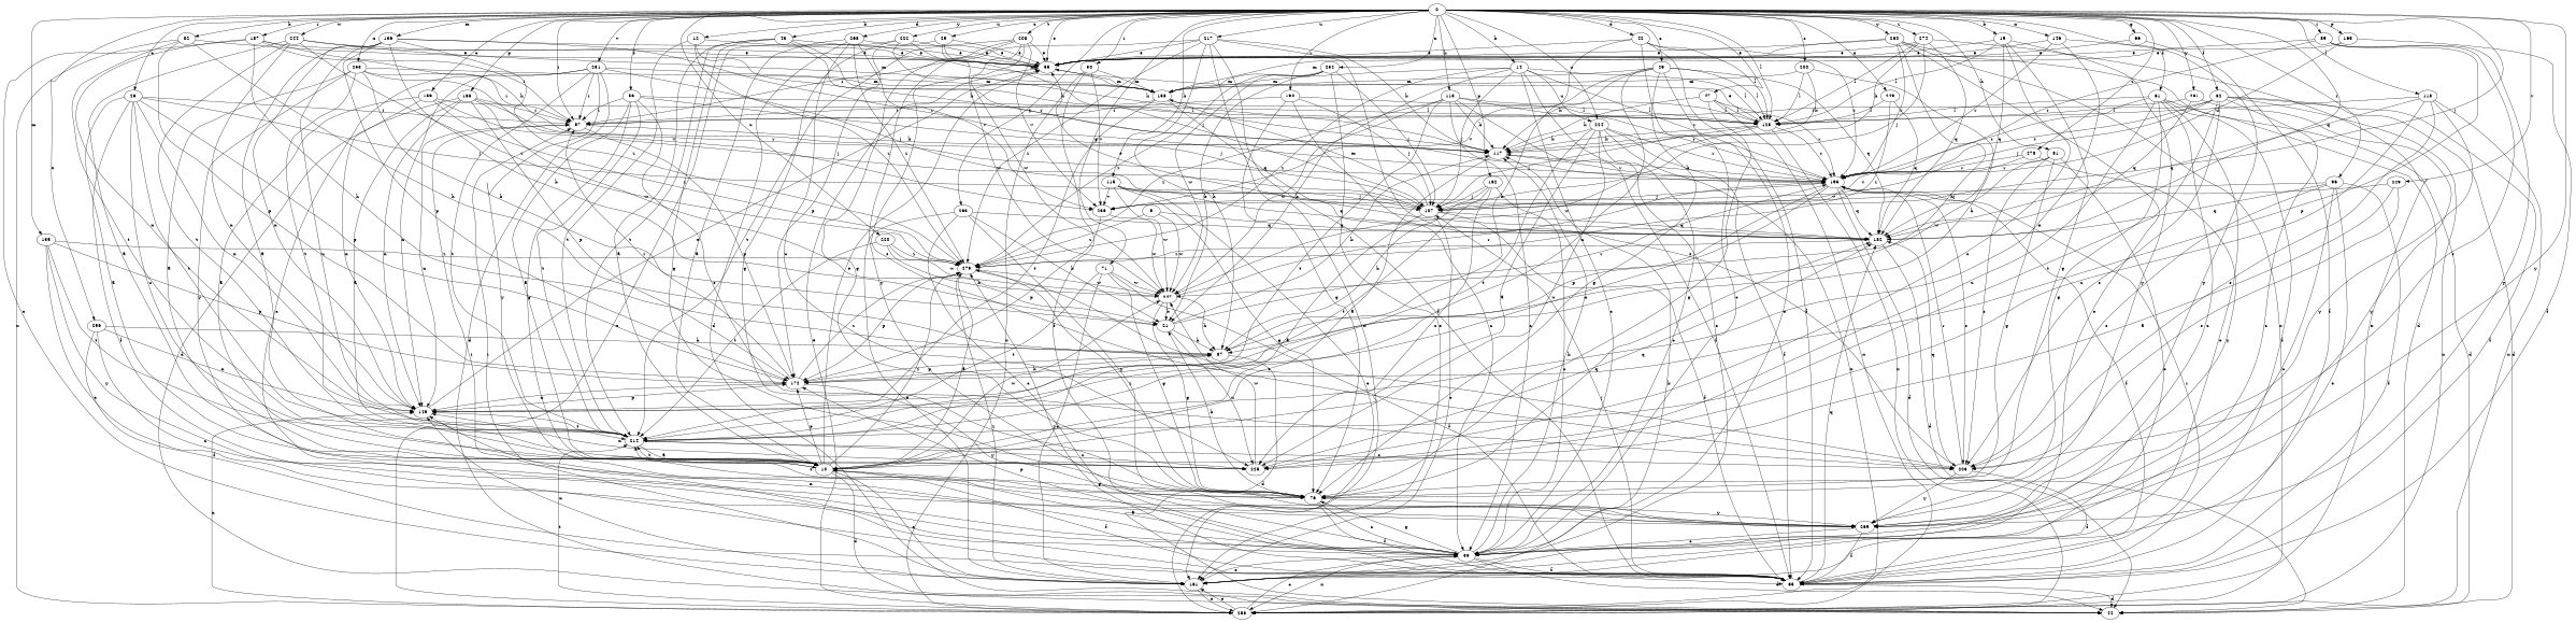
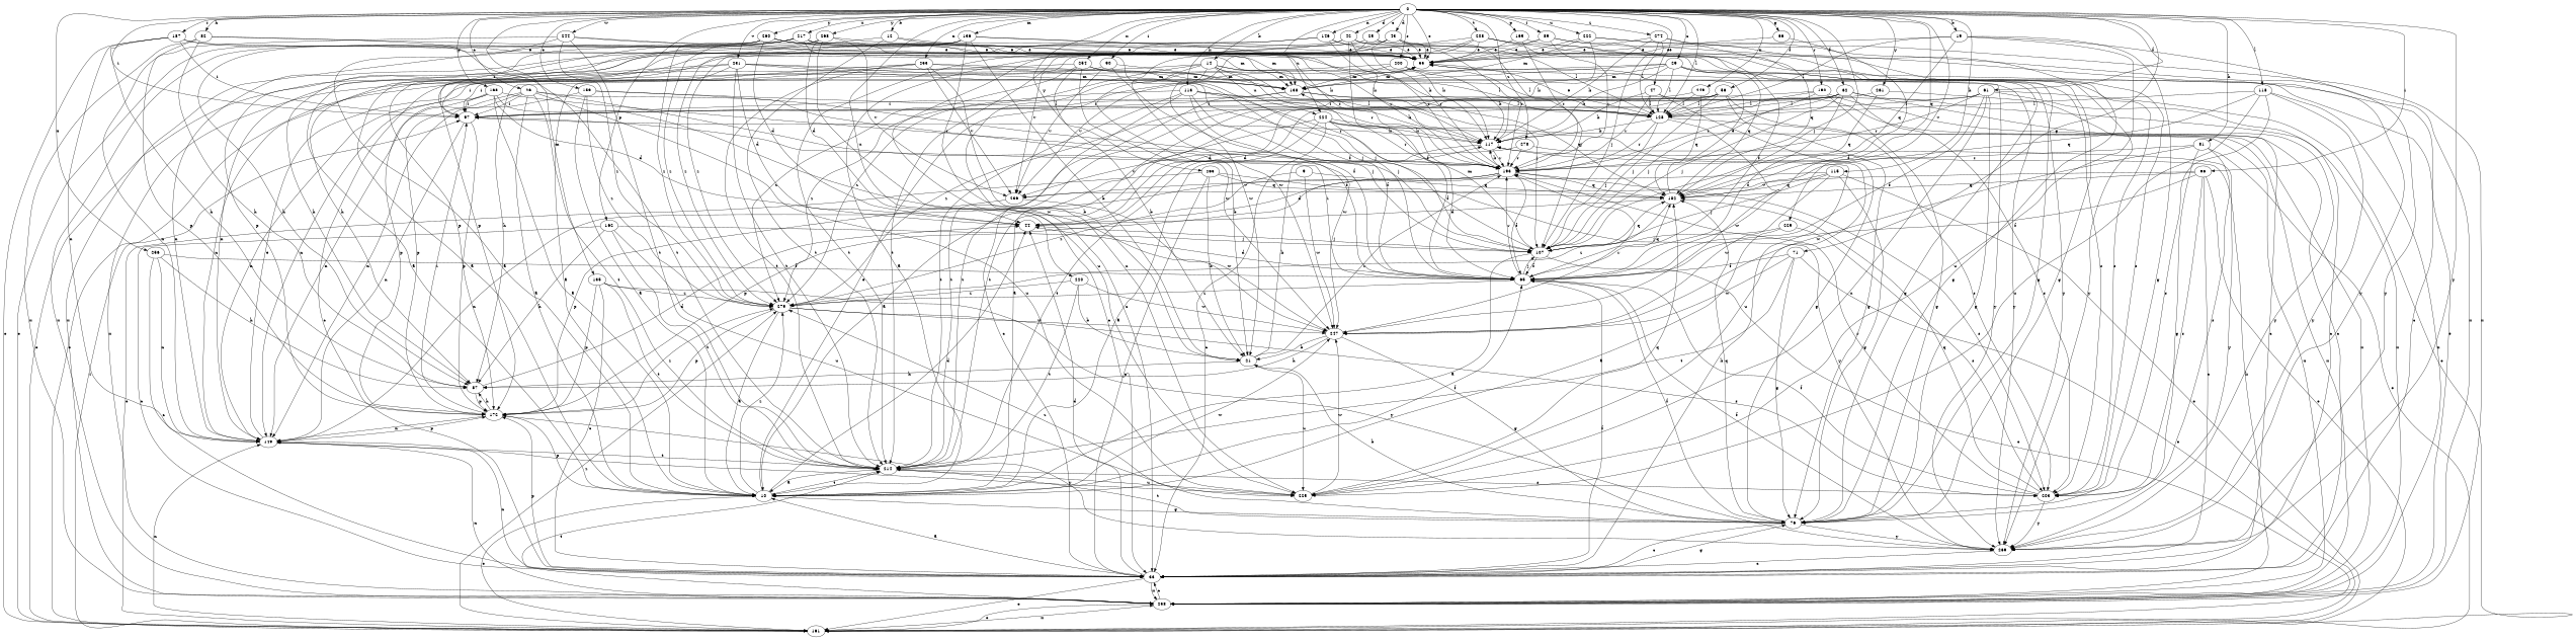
  strict digraph {
    0
    12
    14
    n4 [label=19]
    25
    26
    29
    42
    43
    47
    55
    56
    61
    62
    66
    71
    81
    82
    89
    90
    96
    97
    107
    113
    115
    118
    128
    135
    136
    146
    159
    162
    165
    168
    182
    187
    190
    200
    208
    217
    220
    222
    224
    229
    231
    244
    249
    253
    254
    256
    260
    261
    263
    268
    269
    274
    278
    279
    214
    117
    161
    21
    33
    138
    193
    76
    225
    247
    172
    10
    65
    149
    236
    87
    258
    203
    44
    9
    0 -> 12 [label=b]
    0 -> 14 [label=b]
    0 -> n4 [label=b]
    0 -> 25 [label=c]
    0 -> 26 [label=c]
    0 -> 29 [label=c]
    0 -> 42 [label=d]
    0 -> 43 [label=d]
    0 -> 47 [label=e]
    0 -> 55 [label=e]
    0 -> 56 [label=f]
    0 -> 61 [label=f]
    0 -> 62 [label=f]
    0 -> 66 [label=g]
    0 -> 71 [label=g]
    0 -> 81 [label=h]
    0 -> 82 [label=h]
    0 -> 89 [label=i]
    0 -> 90 [label=i]
    0 -> 96 [label=i]
    0 -> 97 [label=i]
    0 -> 107 [label=j]
    0 -> 113 [label=k]
    0 -> 115 [label=k]
    0 -> 118 [label=l]
    0 -> 128 [label=l]
    0 -> 135 [label=m]
    0 -> 136 [label=m]
    0 -> 146 [label=n]
    0 -> 159 [label=o]
    0 -> 162 [label=p]
    0 -> 165 [label=p]
    0 -> 168 [label=p]
    0 -> 182 [label=q]
    0 -> 187 [label=r]
    0 -> 190 [label=r]
    0 -> 200 [label=s]
    0 -> 208 [label=t]
    0 -> 217 [label=u]
    0 -> 220 [label=u]
    0 -> 222 [label=u]
    0 -> 224 [label=u]
    0 -> 229 [label=v]
    0 -> 231 [label=v]
    0 -> 244 [label=w]
    0 -> 249 [label=x]
    0 -> 253 [label=x]
    0 -> 254 [label=x]
    0 -> 256 [label=x]
    0 -> 260 [label=y]
    0 -> 261 [label=y]
    0 -> 263 [label=y]
    0 -> 268 [label=y]
    0 -> 269 [label=y]
    0 -> 274 [label=z]
    0 -> 278 [label=z]
    12 -> 55 [label=e]
    12 -> 279 [label=z]
    12 -> 214 [label=t]
    12 -> 117 [label=k]
    14 -> 107 [label=j]
    14 -> 128 [label=l]
    14 -> 224 [label=u]
    14 -> 279 [label=z]
    14 -> 161 [label=o]
    14 -> 21 [label=b]
    14 -> 33 [label=c]
    14 -> 138 [label=m]
    14 -> 193 [label=r]
    n4 -> 55 [label=e]
    n4 -> 128 [label=l]
    n4 -> 182 [label=q]
    n4 -> 269 [label=y]
    n4 -> 76 [label=g]
    n4 -> 225 [label=u]
    25 -> 55 [label=e]
    25 -> 107 [label=j]
    25 -> 247 [label=w]
    25 -> 172 [label=p]
    26 -> 97 [label=i]
    26 -> 107 [label=j]
    26 -> 214 [label=t]
    26 -> 225 [label=u]
    26 -> 172 [label=p]
    26 -> 10 [label=a]
    26 -> 65 [label=f]
    26 -> 149 [label=n]
    29 -> 128 [label=l]
    29 -> 182 [label=q]
    29 -> 117 [label=k]
    29 -> 33 [label=c]
    29 -> 138 [label=m]
    29 -> 76 [label=g]
    29 -> 149 [label=n]
    29 -> 236 [label=v]
    42 -> 55 [label=e]
    42 -> 128 [label=l]
    42 -> 33 [label=c]
    42 -> 193 [label=r]
    42 -> 65 [label=f]
    42 -> 87 [label=h]
    43 -> 55 [label=e]
    43 -> 214 [label=t]
    43 -> 117 [label=k]
    43 -> 193 [label=r]
    43 -> 76 [label=g]
    43 -> 10 [label=a]
    47 -> 128 [label=l]
    47 -> 117 [label=k]
    47 -> 193 [label=r]
    47 -> 76 [label=g]
    47 -> 258 [label=x]
    55 -> 138 [label=m]
    56 -> 97 [label=i]
    56 -> 107 [label=j]
    56 -> 128 [label=l]
    56 -> 214 [label=t]
    56 -> 76 [label=g]
    56 -> 10 [label=a]
    56 -> 203 [label=s]
    61 -> 128 [label=l]
    61 -> 161 [label=o]
    61 -> 33 [label=c]
    61 -> 193 [label=r]
    61 -> 76 [label=g]
    61 -> 225 [label=u]
    61 -> 65 [label=f]
    61 -> 44 [label=d]
    62 -> 107 [label=j]
    62 -> 128 [label=l]
    62 -> 214 [label=t]
    62 -> 33 [label=c]
    62 -> 193 [label=r]
    62 -> 65 [label=f]
    62 -> 258 [label=x]
    62 -> 203 [label=s]
    62 -> 44 [label=d]
    66 -> 55 [label=e]
    66 -> 65 [label=f]
    71 -> 214 [label=t]
    71 -> 161 [label=o]
    71 -> 76 [label=g]
    71 -> 247 [label=w]
    71 -> 65 [label=f]
    81 -> 161 [label=o]
    81 -> 193 [label=r]
    81 -> 76 [label=g]
    81 -> 247 [label=w]
    81 -> 203 [label=s]
    82 -> 55 [label=e]
    82 -> 214 [label=t]
    82 -> 172 [label=p]
    82 -> 87 [label=h]
    82 -> 258 [label=x]
    89 -> 55 [label=e]
    89 -> 269 [label=y]
    89 -> 193 [label=r]
    89 -> 172 [label=p]
    89 -> 203 [label=s]
    90 -> 138 [label=m]
    90 -> 65 [label=f]
    90 -> 236 [label=v]
    90 -> 258 [label=x]
    96 -> 182 [label=q]
    96 -> 161 [label=o]
    96 -> 33 [label=c]
    96 -> 65 [label=f]
    96 -> 236 [label=v]
    96 -> 203 [label=s]
    97 -> 117 [label=k]
    97 -> 172 [label=p]
    97 -> 149 [label=n]
    107 -> 182 [label=q]
    107 -> 161 [label=o]
    107 -> 138 [label=m]
    107 -> 10 [label=a]
    107 -> 65 [label=f]
    113 -> 128 [label=l]
    113 -> 279 [label=z]
    113 -> 214 [label=t]
    113 -> 117 [label=k]
    113 -> 33 [label=c]
    113 -> 193 [label=r]
    113 -> 247 [label=w]
    113 -> 65 [label=f]
    115 -> 107 [label=j]
    115 -> 182 [label=q]
    115 -> 161 [label=o]
    115 -> 76 [label=g]
    115 -> 247 [label=w]
    115 -> 236 [label=v]
    118 -> 128 [label=l]
    118 -> 182 [label=q]
    118 -> 269 [label=y]
    118 -> 225 [label=u]
    118 -> 258 [label=x]
    118 -> 203 [label=s]
    128 -> 55 [label=e]
    128 -> 107 [label=j]
    128 -> 117 [label=k]
    128 -> 193 [label=r]
    128 -> 247 [label=w]
    128 -> 258 [label=x]
    135 -> 269 [label=y]
    135 -> 279 [label=z]
    135 -> 214 [label=t]
    135 -> 33 [label=c]
    135 -> 172 [label=p]
    136 -> 55 [label=e]
    136 -> 21 [label=b]
    136 -> 193 [label=r]
    136 -> 225 [label=u]
    136 -> 172 [label=p]
    136 -> 10 [label=a]
    136 -> 149 [label=n]
    146 -> 55 [label=e]
    146 -> 269 [label=y]
-   136 -> 279 [label=z]
+   146 -> 279 [label=z]
    146 -> 193 [label=r]
    146 -> 149 [label=n]
    159 -> 107 [label=j]
    159 -> 128 [label=l]
    159 -> 279 [label=z]
    159 -> 10 [label=a]
    159 -> 149 [label=n]
    162 -> 107 [label=j]
    162 -> 214 [label=t]
    162 -> 33 [label=c]
    162 -> 225 [label=u]
    162 -> 87 [label=h]
    165 -> 55 [label=e]
    165 -> 193 [label=r]
    165 -> 65 [label=f]
    168 -> 97 [label=i]
    168 -> 193 [label=r]
    168 -> 247 [label=w]
    168 -> 172 [label=p]
    168 -> 10 [label=a]
    168 -> 149 [label=n]
    168 -> 44 [label=d]
    182 -> 55 [label=e]
    182 -> 279 [label=z]
    182 -> 44 [label=d]
    187 -> 55 [label=e]
    187 -> 97 [label=i]
    187 -> 117 [label=k]
    187 -> 161 [label=o]
    187 -> 149 [label=n]
    187 -> 87 [label=h]
    190 -> 97 [label=i]
    190 -> 107 [label=j]
    190 -> 128 [label=l]
    190 -> 33 [label=c]
    190 -> 76 [label=g]
    200 -> 128 [label=l]
    200 -> 117 [label=k]
    200 -> 138 [label=m]
    200 -> 87 [label=h]
    208 -> 55 [label=e]
    208 -> 269 [label=y]
    208 -> 214 [label=t]
    208 -> 76 [label=g]
-   208 -> 247 [label=w]
+   208 -> 21 [label=w]
    208 -> 236 [label=v]
    208 -> 203 [label=s]
    217 -> 55 [label=e]
    217 -> 97 [label=i]
    217 -> 279 [label=z]
    217 -> 117 [label=k]
    217 -> 65 [label=f]
    217 -> 87 [label=h]
    217 -> 258 [label=x]
    217 -> 203 [label=s]
    220 -> 279 [label=z]
    220 -> 214 [label=t]
    220 -> 21 [label=b]
    220 -> 247 [label=w]
    222 -> 55 [label=e]
    222 -> 117 [label=k]
    222 -> 138 [label=m]
    222 -> 76 [label=g]
    222 -> 258 [label=x]
    224 -> 214 [label=t]
    224 -> 117 [label=k]
    224 -> 33 [label=c]
    224 -> 193 [label=r]
    224 -> 225 [label=u]
    224 -> 10 [label=a]
    224 -> 65 [label=f]
    224 -> 258 [label=x]
    229 -> 107 [label=j]
    229 -> 10 [label=a]
    229 -> 203 [label=s]
    231 -> 97 [label=i]
    231 -> 107 [label=j]
    231 -> 269 [label=y]
    231 -> 214 [label=t]
    231 -> 33 [label=c]
    231 -> 138 [label=m]
    231 -> 149 [label=n]
    231 -> 44 [label=d]
    244 -> 55 [label=e]
    244 -> 279 [label=z]
    244 -> 214 [label=t]
    244 -> 138 [label=m]
    244 -> 10 [label=a]
    244 -> 149 [label=n]
    249 -> 128 [label=l]
    249 -> 182 [label=q]
    249 -> 279 [label=z]
    253 -> 97 [label=i]
    253 -> 269 [label=y]
    253 -> 214 [label=t]
    253 -> 21 [label=b]
    253 -> 138 [label=m]
    253 -> 10 [label=a]
    253 -> 236 [label=v]
    254 -> 107 [label=j]
    254 -> 279 [label=z]
    254 -> 161 [label=o]
    254 -> 21 [label=b]
    254 -> 138 [label=m]
    254 -> 247 [label=w]
    256 -> 33 [label=c]
    256 -> 65 [label=f]
    256 -> 149 [label=n]
    256 -> 87 [label=h]
    260 -> 55 [label=e]
    260 -> 161 [label=o]
    260 -> 138 [label=m]
    260 -> 193 [label=r]
    260 -> 87 [label=h]
    260 -> 258 [label=x]
    260 -> 44 [label=d]
    261 -> 97 [label=i]
    261 -> 182 [label=q]
    261 -> 269 [label=y]
    263 -> 182 [label=q]
    263 -> 269 [label=y]
    263 -> 161 [label=o]
    263 -> 21 [label=b]
    263 -> 33 [label=c]
    268 -> 55 [label=e]
    268 -> 279 [label=z]
    268 -> 225 [label=u]
    268 -> 10 [label=a]
    268 -> 236 [label=v]
    268 -> 44 [label=d]
    269 -> 33 [label=c]
    269 -> 65 [label=f]
    274 -> 55 [label=e]
    274 -> 107 [label=j]
    274 -> 128 [label=l]
    274 -> 182 [label=q]
    274 -> 117 [label=k]
    274 -> 258 [label=x]
    278 -> 269 [label=y]
    278 -> 193 [label=r]
    278 -> 236 [label=v]
    279 -> 247 [label=w]
    279 -> 172 [label=p]
    279 -> 10 [label=a]
    279 -> 203 [label=s]
    214 -> 225 [label=u]
    214 -> 10 [label=a]
    214 -> 203 [label=s]
    117 -> 193 [label=r]
    117 -> 10 [label=a]
    161 -> 97 [label=i]
    161 -> 279 [label=z]
    161 -> 149 [label=n]
    161 -> 258 [label=x]
    21 -> 117 [label=k]
    21 -> 193 [label=r]
    21 -> 225 [label=u]
    21 -> 87 [label=h]
    33 -> 117 [label=k]
    33 -> 161 [label=o]
    33 -> 76 [label=g]
    33 -> 172 [label=p]
    33 -> 10 [label=a]
    33 -> 65 [label=f]
    33 -> 149 [label=n]
    33 -> 258 [label=x]
    33 -> 44 [label=d]
    138 -> 97 [label=i]
    138 -> 128 [label=l]
    138 -> 182 [label=q]
    138 -> 214 [label=t]
    193 -> 182 [label=q]
    193 -> 117 [label=k]
    193 -> 172 [label=p]
    193 -> 65 [label=f]
    193 -> 149 [label=n]
    193 -> 203 [label=s]
    193 -> 44 [label=d]
    76 -> 182 [label=q]
    76 -> 269 [label=y]
    76 -> 279 [label=z]
    76 -> 214 [label=t]
    76 -> 21 [label=b]
    76 -> 33 [label=c]
    76 -> 65 [label=f]
    225 -> 182 [label=q]
    225 -> 247 [label=w]
    225 -> 149 [label=n]
    247 -> 21 [label=b]
    247 -> 193 [label=r]
    247 -> 76 [label=g]
    247 -> 87 [label=h]
    172 -> 97 [label=i]
    172 -> 269 [label=y]
    172 -> 279 [label=z]
    172 -> 149 [label=n]
    172 -> 87 [label=h]
    10 -> 55 [label=e]
    10 -> 279 [label=z]
    10 -> 214 [label=t]
    10 -> 161 [label=o]
    10 -> 76 [label=g]
    10 -> 247 [label=w]
    10 -> 172 [label=p]
    10 -> 65 [label=f]
    10 -> 44 [label=d]
    65 -> 97 [label=i]
    65 -> 107 [label=j]
    65 -> 182 [label=q]
    65 -> 279 [label=z]
    65 -> 193 [label=r]
    65 -> 44 [label=d]
    149 -> 55 [label=e]
    149 -> 214 [label=t]
    149 -> 172 [label=p]
    236 -> 247 [label=w]
    236 -> 172 [label=p]
    87 -> 172 [label=p]
    87 -> 44 [label=d]
    258 -> 55 [label=e]
    258 -> 214 [label=t]
    258 -> 117 [label=k]
    258 -> 161 [label=o]
    258 -> 33 [label=c]
    258 -> 149 [label=n]
    203 -> 182 [label=q]
    203 -> 269 [label=y]
    203 -> 193 [label=r]
    203 -> 65 [label=f]
-   193 -> 107 [label=j]
+   44 -> 107 [label=j]
    9 -> 182 [label=q]
    9 -> 279 [label=z]
    9 -> 247 [label=w]
  }
